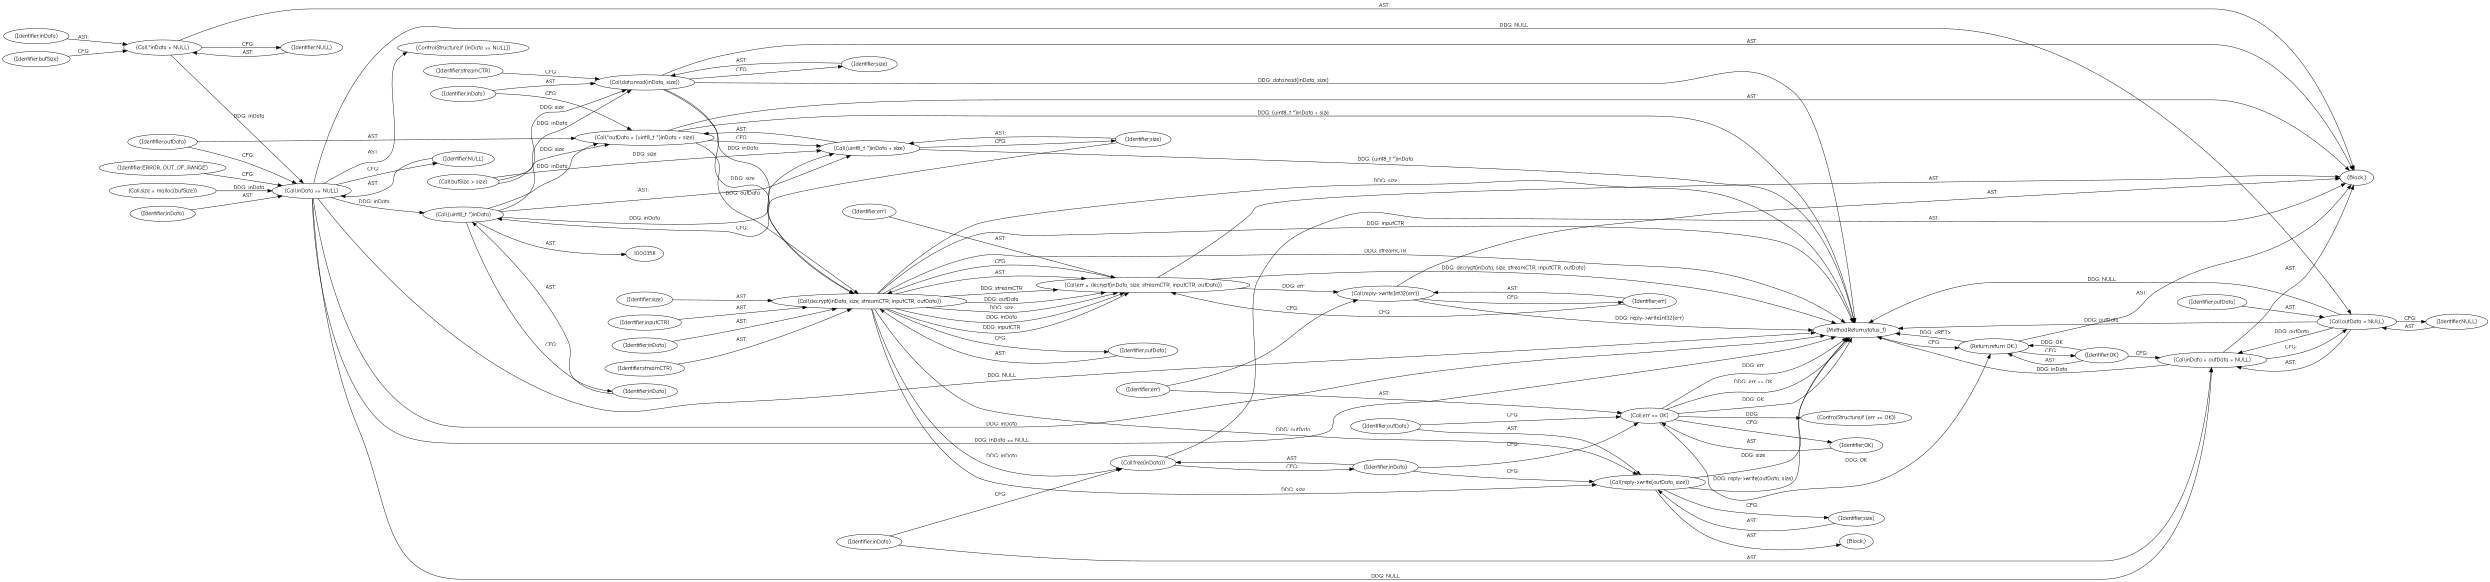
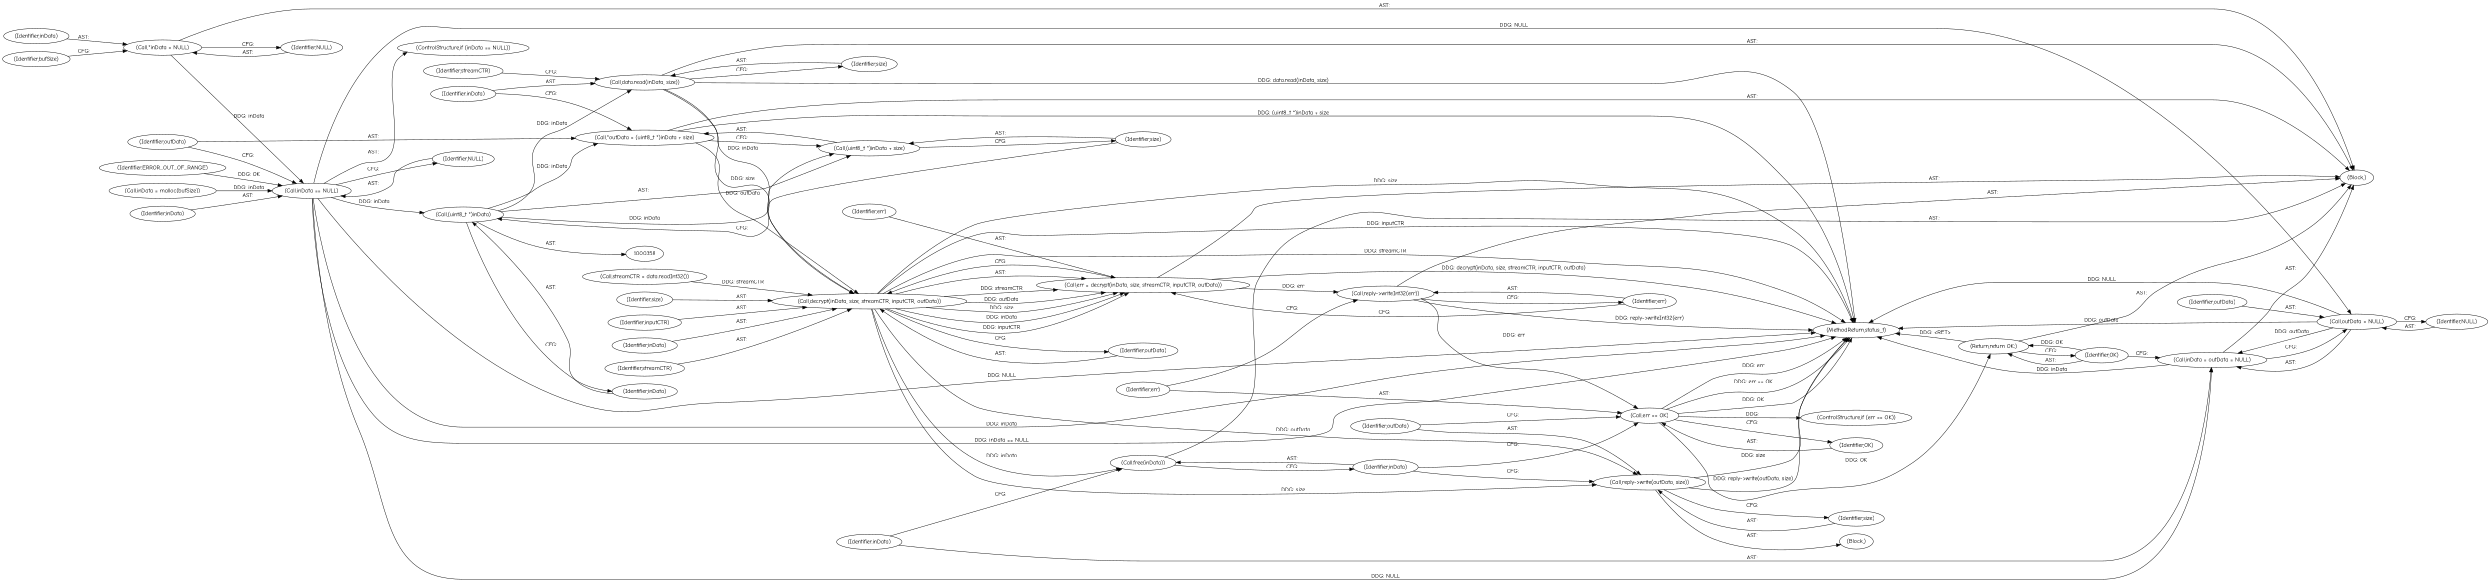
  digraph {
    fontname="Comic Neue"
    rankdir=LR
    node [fontname="Comic Neue"]
    edge [fontname="Comic Neue"]
    n1 [label="(Call,*inData = NULL)"]
    n2 [label="(Call,inData == NULL)"]
    n3 [label="(Identifier,NULL)"]
    n4 [label="(Block,)"]
    n5 [label="(Call,(uint8_t *)inData)"]
    n6 [label="(Call,inData = outData = NULL)"]
    n7 [label="(Call,outData = NULL)"]
    n8 [label="(Identifier,NULL)"]
    n9 [label="(MethodReturn,status_t)"]
    n10 [label="(ControlStructure,if (inData == NULL))"]
    n11 [label="(Call,*outData = (uint8_t *)inData + size)"]
    n12 [label="(Call,(uint8_t *)inData + size)"]
    n13 [label="(Call,data.read(inData, size))"]
    n14 [label="(Identifier,inData)"]
    1000358
    n16 [label="(Identifier,NULL)"]
    n17 [label="(Return,return OK;)"]
    n18 [label="(Call,decrypt(inData, size, streamCTR, inputCTR, outData))"]
    n19 [label="(Identifier,size)"]
    n20 [label="(Identifier,size)"]
    n21 [label="(Call,err = decrypt(inData, size, streamCTR, inputCTR, outData))"]
    n22 [label="(Call,reply->write(outData, size))"]
    n23 [label="(Call,free(inData))"]
    n24 [label="(Identifier,outData)"]
    n25 [label="(Call,reply->writeInt32(err))"]
    n26 [label="(Block,)"]
    n27 [label="(Identifier,size)"]
    n28 [label="(Identifier,inData)"]
    n29 [label="(Call,err == OK)"]
    n30 [label="(Identifier,err)"]
    n31 [label="(ControlStructure,if (err == OK))"]
    n32 [label="(Identifier,OK)"]
    n33 [label="(Identifier,OK)"]
    n34 [label="(Identifier,inData)"]
    n35 [label="(Identifier,size)"]
    n36 [label="(Identifier,outData)"]
    n37 [label="(Identifier,inData)"]
    n38 [label="(Identifier,err)"]
    n39 [label="(Identifier,err)"]
    n40 [label="(Identifier,inputCTR)"]
-   n41 [label="(Call,bufSize > size)"]
    n42 [label="(Identifier,inData)"]
    n43 [label="(Identifier,inData)"]
    n44 [label="(Identifier,ERROR_OUT_OF_RANGE)"]
-   n45 [label="(Call,size = malloc(bufSize))"]
+   n45 [label="(Call,inData = malloc(bufSize))"]
    n46 [label="(Identifier,streamCTR)"]
    n47 [label="(Identifier,outData)"]
+   n48 [label="(Call,streamCTR = data.readInt32())"]
    n49 [label="(Identifier,inData)"]
    n50 [label="(Identifier,streamCTR)"]
    n51 [label="(Identifier,bufSize)"]
    n52 [label="(Identifier,outData)"]
    n1 -> n2 [label="DDG: inData"]
    n1 -> n3 [label="CFG: "]
    n1 -> n4 [label="AST: "]
    n2 -> n5 [label="DDG: inData"]
    n2 -> n6 [label="DDG: NULL"]
    n2 -> n7 [label="DDG: NULL"]
    n2 -> n8 [label="CFG: "]
    n2 -> n9 [label="DDG: NULL"]
    n2 -> n9 [label="DDG: inData"]
    n2 -> n9 [label="DDG: inData == NULL"]
    n2 -> n10 [label="AST: "]
    n3 -> n1 [label="AST: "]
    n5 -> n11 [label="DDG: inData"]
    n5 -> n12 [label="AST: "]
    n5 -> n12 [label="DDG: inData"]
    n5 -> n13 [label="DDG: inData"]
    n5 -> n14 [label="CFG: "]
    n5 -> 1000358 [label="AST: "]
    n6 -> n4 [label="AST: "]
    n6 -> n7 [label="CFG: "]
    n6 -> n9 [label="DDG: inData"]
    n7 -> n6 [label="AST: "]
    n7 -> n6 [label="DDG: outData"]
    n7 -> n9 [label="DDG: outData"]
    n7 -> n9 [label="DDG: NULL"]
    n7 -> n16 [label="CFG: "]
    n8 -> n2 [label="AST: "]
-   n9 -> n17 [label="CFG: "]
    n11 -> n4 [label="AST: "]
    n11 -> n9 [label="DDG: (uint8_t *)inData + size"]
    n11 -> n12 [label="CFG: "]
    n11 -> n18 [label="DDG: outData"]
-   n12 -> n9 [label="DDG: (uint8_t *)inData"]
    n12 -> n11 [label="AST: "]
    n12 -> n19 [label="CFG: "]
    n13 -> n4 [label="AST: "]
    n13 -> n9 [label="DDG: data.read(inData, size)"]
    n13 -> n18 [label="DDG: inData"]
    n13 -> n18 [label="DDG: size"]
    n13 -> n20 [label="CFG: "]
    n14 -> n5 [label="AST: "]
    n16 -> n7 [label="AST: "]
    n17 -> n4 [label="AST: "]
    n17 -> n9 [label="DDG: <RET>"]
    n17 -> n33 [label="CFG: "]
    n18 -> n9 [label="DDG: size"]
    n18 -> n9 [label="DDG: inputCTR"]
    n18 -> n9 [label="DDG: streamCTR"]
    n18 -> n21 [label="AST: "]
    n18 -> n21 [label="DDG: streamCTR"]
    n18 -> n21 [label="DDG: outData"]
    n18 -> n21 [label="DDG: size"]
    n18 -> n21 [label="DDG: inData"]
    n18 -> n21 [label="DDG: inputCTR"]
    n18 -> n22 [label="DDG: outData"]
    n18 -> n22 [label="DDG: size"]
    n18 -> n23 [label="DDG: inData"]
    n18 -> n24 [label="CFG: "]
    n19 -> n5 [label="CFG: "]
    n19 -> n12 [label="AST: "]
    n20 -> n13 [label="AST: "]
    n21 -> n4 [label="AST: "]
    n21 -> n9 [label="DDG: decrypt(inData, size, streamCTR, inputCTR, outData)"]
    n21 -> n18 [label="CFG: "]
    n21 -> n25 [label="DDG: err"]
    n22 -> n9 [label="DDG: reply->write(outData, size)"]
    n22 -> n9 [label="DDG: size"]
    n22 -> n26 [label="AST: "]
    n22 -> n27 [label="CFG: "]
    n23 -> n4 [label="AST: "]
    n23 -> n28 [label="CFG: "]
    n24 -> n18 [label="AST: "]
    n25 -> n4 [label="AST: "]
    n25 -> n9 [label="DDG: reply->writeInt32(err)"]
+   n25 -> n29 [label="DDG: err"]
    n25 -> n30 [label="CFG: "]
    n27 -> n22 [label="AST: "]
    n28 -> n22 [label="CFG: "]
    n28 -> n23 [label="AST: "]
    n28 -> n29 [label="CFG: "]
    n29 -> n9 [label="DDG: err == OK"]
    n29 -> n9 [label="DDG: OK"]
    n29 -> n9 [label="DDG: err"]
    n29 -> n17 [label="DDG: OK"]
    n29 -> n31 [label="DDG: "]
    n29 -> n32 [label="CFG: "]
    n30 -> n21 [label="CFG: "]
    n30 -> n25 [label="AST: "]
    n32 -> n29 [label="AST: "]
    n33 -> n6 [label="CFG: "]
    n33 -> n17 [label="AST: "]
    n33 -> n17 [label="DDG: OK"]
    n34 -> n2 [label="AST: "]
    n35 -> n18 [label="AST: "]
    n36 -> n7 [label="AST: "]
    n37 -> n6 [label="AST: "]
    n37 -> n23 [label="CFG: "]
    n38 -> n25 [label="CFG: "]
    n38 -> n29 [label="AST: "]
    n39 -> n21 [label="AST: "]
    n40 -> n18 [label="AST: "]
-   n41 -> n11 [label="DDG: size"]
-   n41 -> n12 [label="DDG: size"]
-   n41 -> n13 [label="DDG: size"]
    n42 -> n18 [label="AST: "]
    n43 -> n1 [label="AST: "]
-   n44 -> n2 [label="CFG: "]
+   n44 -> n2 [label="DDG: OK"]
    n45 -> n2 [label="DDG: inData"]
    n46 -> n18 [label="AST: "]
    n47 -> n2 [label="CFG: "]
    n47 -> n11 [label="AST: "]
+   n48 -> n18 [label="DDG: streamCTR"]
    n49 -> n11 [label="CFG: "]
    n49 -> n13 [label="AST: "]
    n50 -> n13 [label="CFG: "]
    n51 -> n1 [label="CFG: "]
    n52 -> n22 [label="AST: "]
    n52 -> n29 [label="CFG: "]
  }
